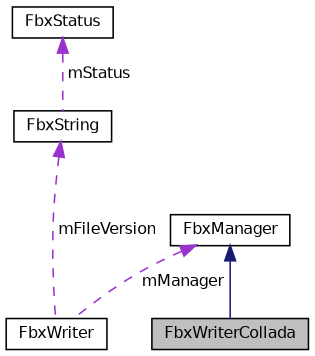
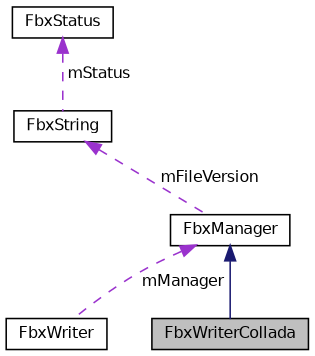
  digraph {
    node [color=black fillcolor=white fontname=Helvetica fontsize=10 shape=record style=filled]
    edge [color=darkorchid3 dir=back fontname=Helvetica fontsize=10 labelfontname=Helvetica labelfontsize=10 style=dashed]
    n1 [fillcolor=grey75 fontcolor=black height=0.2 label=FbxWriterCollada width=0.4]
    n2 [height=0.2 label=FbxWriter width=0.4]
    n3 [height=0.2 label=FbxString width=0.4]
    n4 [height=0.2 label=FbxManager width=0.4]
    n5 [height=0.2 label=FbxStatus width=0.4]
-   n3 -> n2 [label=" mFileVersion"]
+   n3 -> n4 [label=" mFileVersion"]
    n4 -> n1 [color=midnightblue style=solid]
    n4 -> n2 [label=" mManager"]
    n5 -> n3 [label=" mStatus"]
  }
